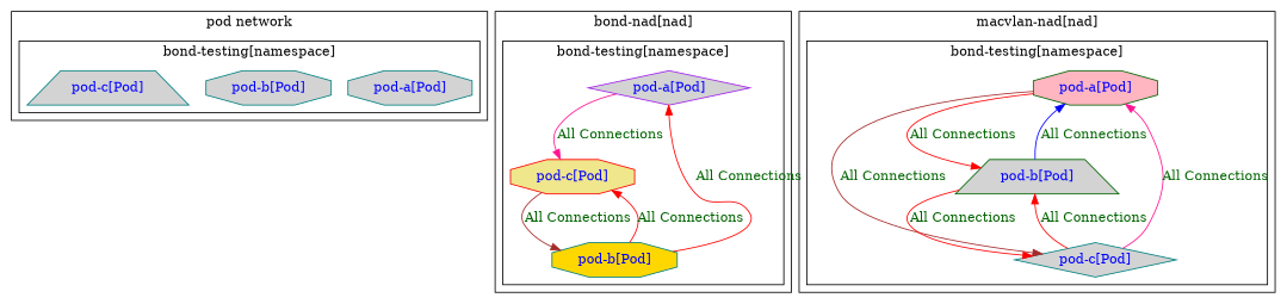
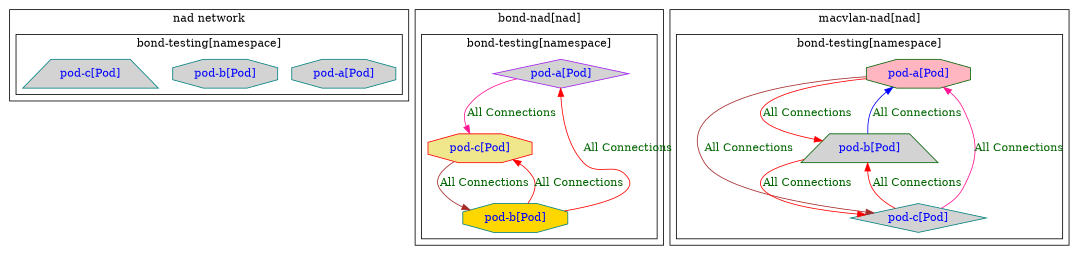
  digraph {
    node [color=teal fontcolor=blue style=filled fillcolor=lightgrey shape=octagon]
    edge [color=red fontcolor=darkgreen weight=0.5]
    n1 [label="pod-a[Pod]"]
    n2 [label="pod-b[Pod]"]
    n3 [label="pod-c[Pod]" shape=trapezium]
    n4 [color=purple label="pod-a[Pod]" shape=diamond]
    n5 [label="pod-b[Pod]" fillcolor=gold]
    n6 [color=red label="pod-c[Pod]" fillcolor=khaki]
    n7 [color=darkgreen label="pod-a[Pod]" fillcolor=lightpink]
    n8 [color=darkgreen label="pod-b[Pod]" shape=trapezium]
    n9 [label="pod-c[Pod]" shape=diamond]
    subgraph cluster_1 {
-     label="pod network"
+     label="nad network"
      subgraph cluster_2 {
        color=black
        fontcolor=black
        label="bond-testing[namespace]"
        n1
        n2
        n3
      }
    }
    subgraph cluster_3 {
      label="bond-nad[nad]"
      subgraph cluster_4 {
        color=black
        fontcolor=black
        label="bond-testing[namespace]"
        n4
        n5
        n6
      }
    }
    subgraph cluster_5 {
      label="macvlan-nad[nad]"
      subgraph cluster_6 {
        color=black
        fontcolor=black
        label="bond-testing[namespace]"
        n7
        n8
        n9
      }
    }
    n4 -> n6 [color=deeppink label="All Connections"]
    n5 -> n4 [label="All Connections" weight=1]
    n5 -> n6 [label="All Connections"]
    n6 -> n5 [color=brown label="All Connections" weight=1]
    n7 -> n8 [label="All Connections"]
    n7 -> n9 [color=brown label="All Connections"]
    n8 -> n7 [color=blue label="All Connections" weight=1]
    n8 -> n9 [label="All Connections"]
    n9 -> n7 [color=deeppink label="All Connections" weight=1]
    n9 -> n8 [label="All Connections" weight=1]
  }
